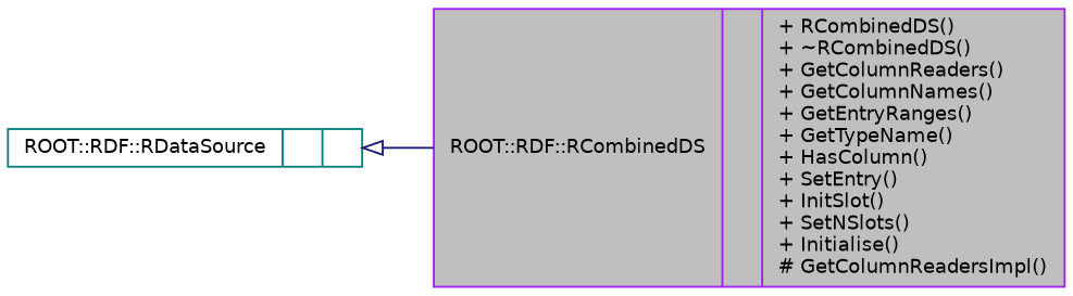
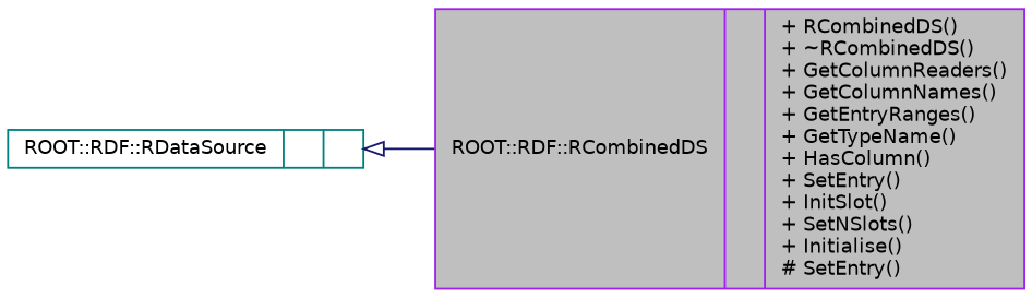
  digraph {
    rankdir=LR
    node [fontname=Helvetica fontsize=10 shape=record]
-   n1 [color=purple fillcolor=grey75 fontcolor=black height=0.2 label="{ROOT::RDF::RCombinedDS\n||+ RCombinedDS()\l+ ~RCombinedDS()\l+ GetColumnReaders()\l+ GetColumnNames()\l+ GetEntryRanges()\l+ GetTypeName()\l+ HasColumn()\l+ SetEntry()\l+ InitSlot()\l+ SetNSlots()\l+ Initialise()\l# GetColumnReadersImpl()\l}" style=filled width=0.4]
+   n1 [color=purple fillcolor=grey75 fontcolor=black height=0.2 label="{ROOT::RDF::RCombinedDS\n||+ RCombinedDS()\l+ ~RCombinedDS()\l+ GetColumnReaders()\l+ GetColumnNames()\l+ GetEntryRanges()\l+ GetTypeName()\l+ HasColumn()\l+ SetEntry()\l+ InitSlot()\l+ SetNSlots()\l+ Initialise()\l# SetEntry()\l}" style=filled width=0.4]
    n2 [color=teal height=0.2 label="{ROOT::RDF::RDataSource\n||}" width=0.4]
    n2 -> n1 [arrowtail=onormal color=midnightblue dir=back fontname=Helvetica fontsize=10 labelfontname=Helvetica labelfontsize=10 style=solid]
  }
